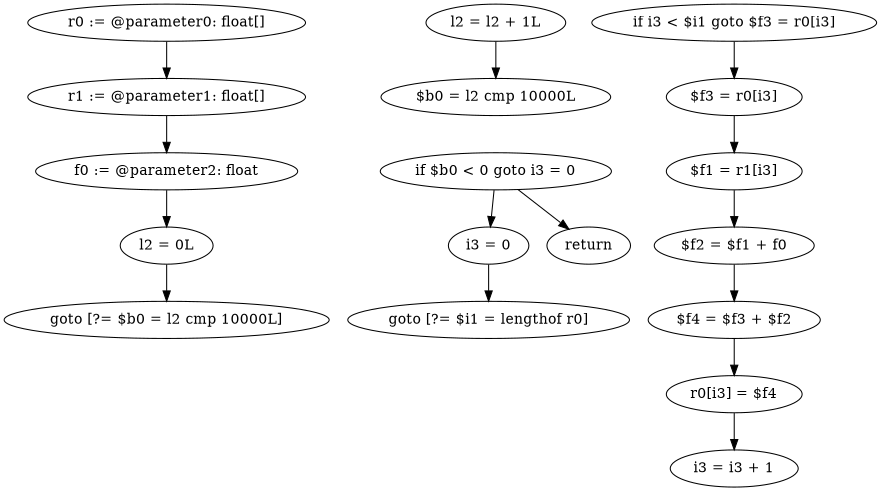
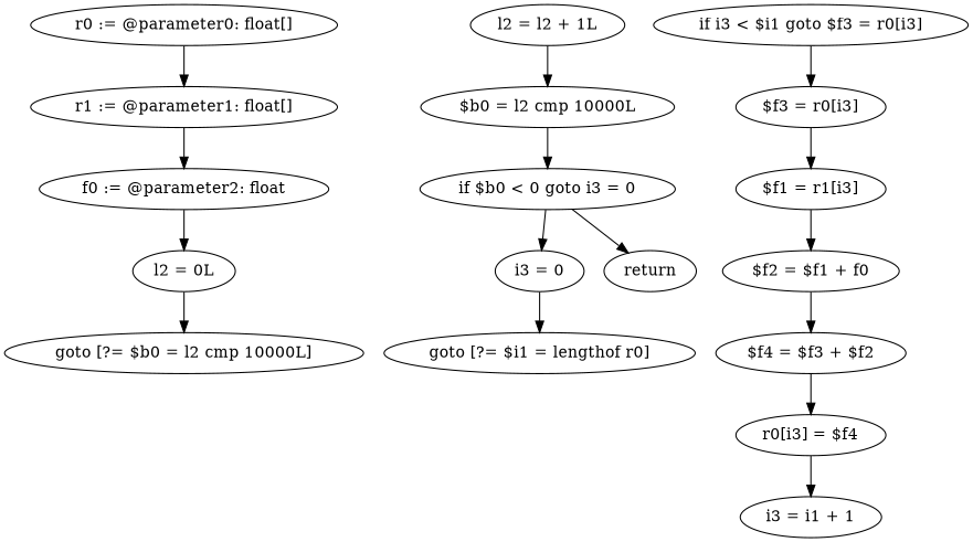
  digraph {
    "r0 := @parameter0: float[]"
    "r1 := @parameter1: float[]"
    "f0 := @parameter2: float"
    "l2 = 0L"
    "goto [?= $b0 = l2 cmp 10000L]"
    "$b0 = l2 cmp 10000L"
    "if $b0 < 0 goto i3 = 0"
    "i3 = 0"
    "goto [?= $i1 = lengthof r0]"
    "$f3 = r0[i3]"
    "$f1 = r1[i3]"
    "$f2 = $f1 + f0"
    "$f4 = $f3 + $f2"
    "r0[i3] = $f4"
-   "i3 = i3 + 1"
+   "i3 = i3 + 1" [label="i3 = i1 + 1"]
    "if i3 < $i1 goto $f3 = r0[i3]"
    "l2 = l2 + 1L"
    return
    "r0 := @parameter0: float[]" -> "r1 := @parameter1: float[]"
    "r1 := @parameter1: float[]" -> "f0 := @parameter2: float"
    "f0 := @parameter2: float" -> "l2 = 0L"
    "l2 = 0L" -> "goto [?= $b0 = l2 cmp 10000L]"
+   "$b0 = l2 cmp 10000L" -> "if $b0 < 0 goto i3 = 0"
    "if $b0 < 0 goto i3 = 0" -> "i3 = 0"
    "if $b0 < 0 goto i3 = 0" -> return
    "i3 = 0" -> "goto [?= $i1 = lengthof r0]"
    "$f3 = r0[i3]" -> "$f1 = r1[i3]"
    "$f1 = r1[i3]" -> "$f2 = $f1 + f0"
    "$f2 = $f1 + f0" -> "$f4 = $f3 + $f2"
    "$f4 = $f3 + $f2" -> "r0[i3] = $f4"
    "r0[i3] = $f4" -> "i3 = i3 + 1"
    "if i3 < $i1 goto $f3 = r0[i3]" -> "$f3 = r0[i3]"
    "l2 = l2 + 1L" -> "$b0 = l2 cmp 10000L"
  }
